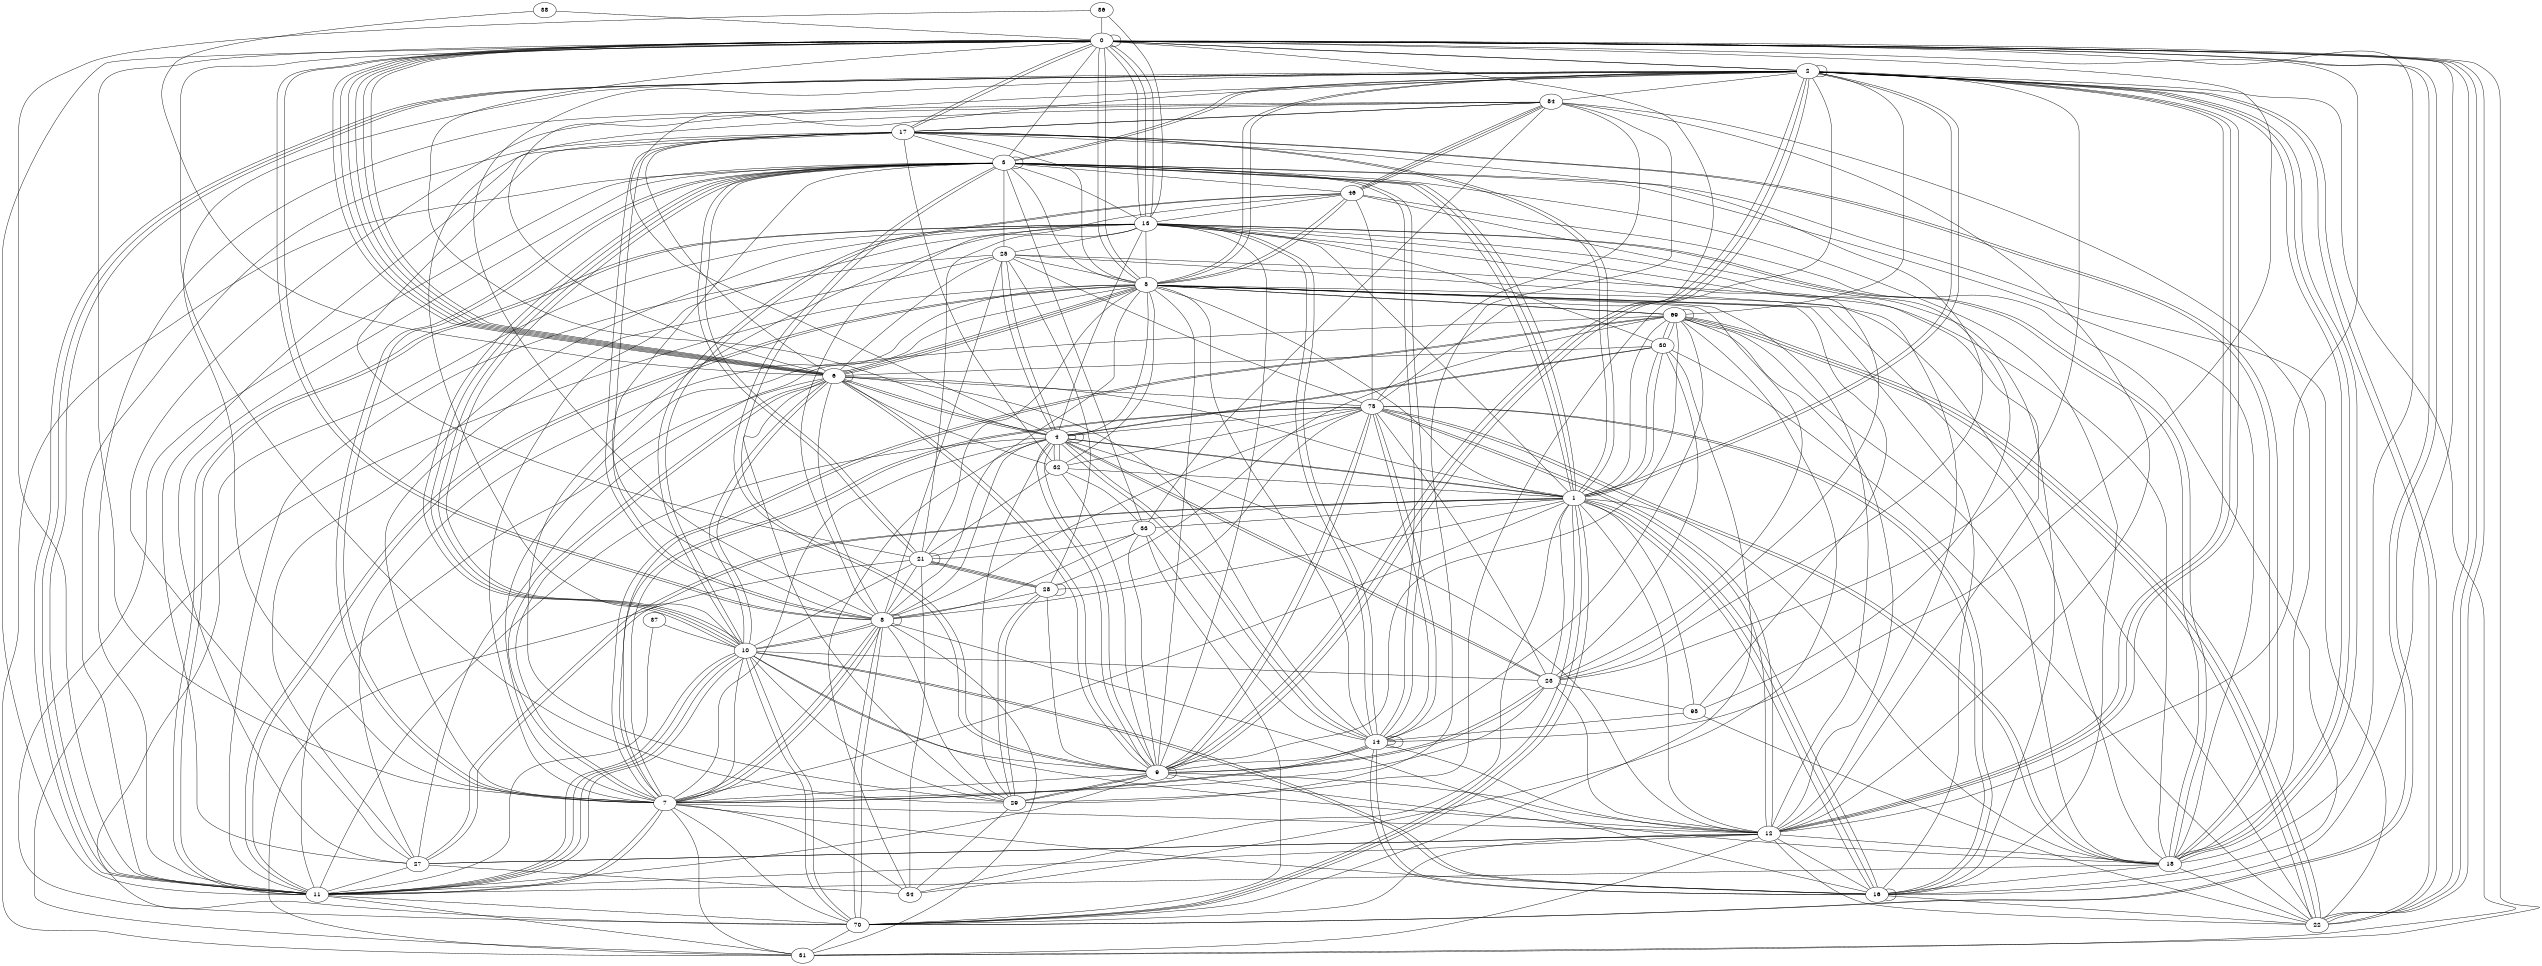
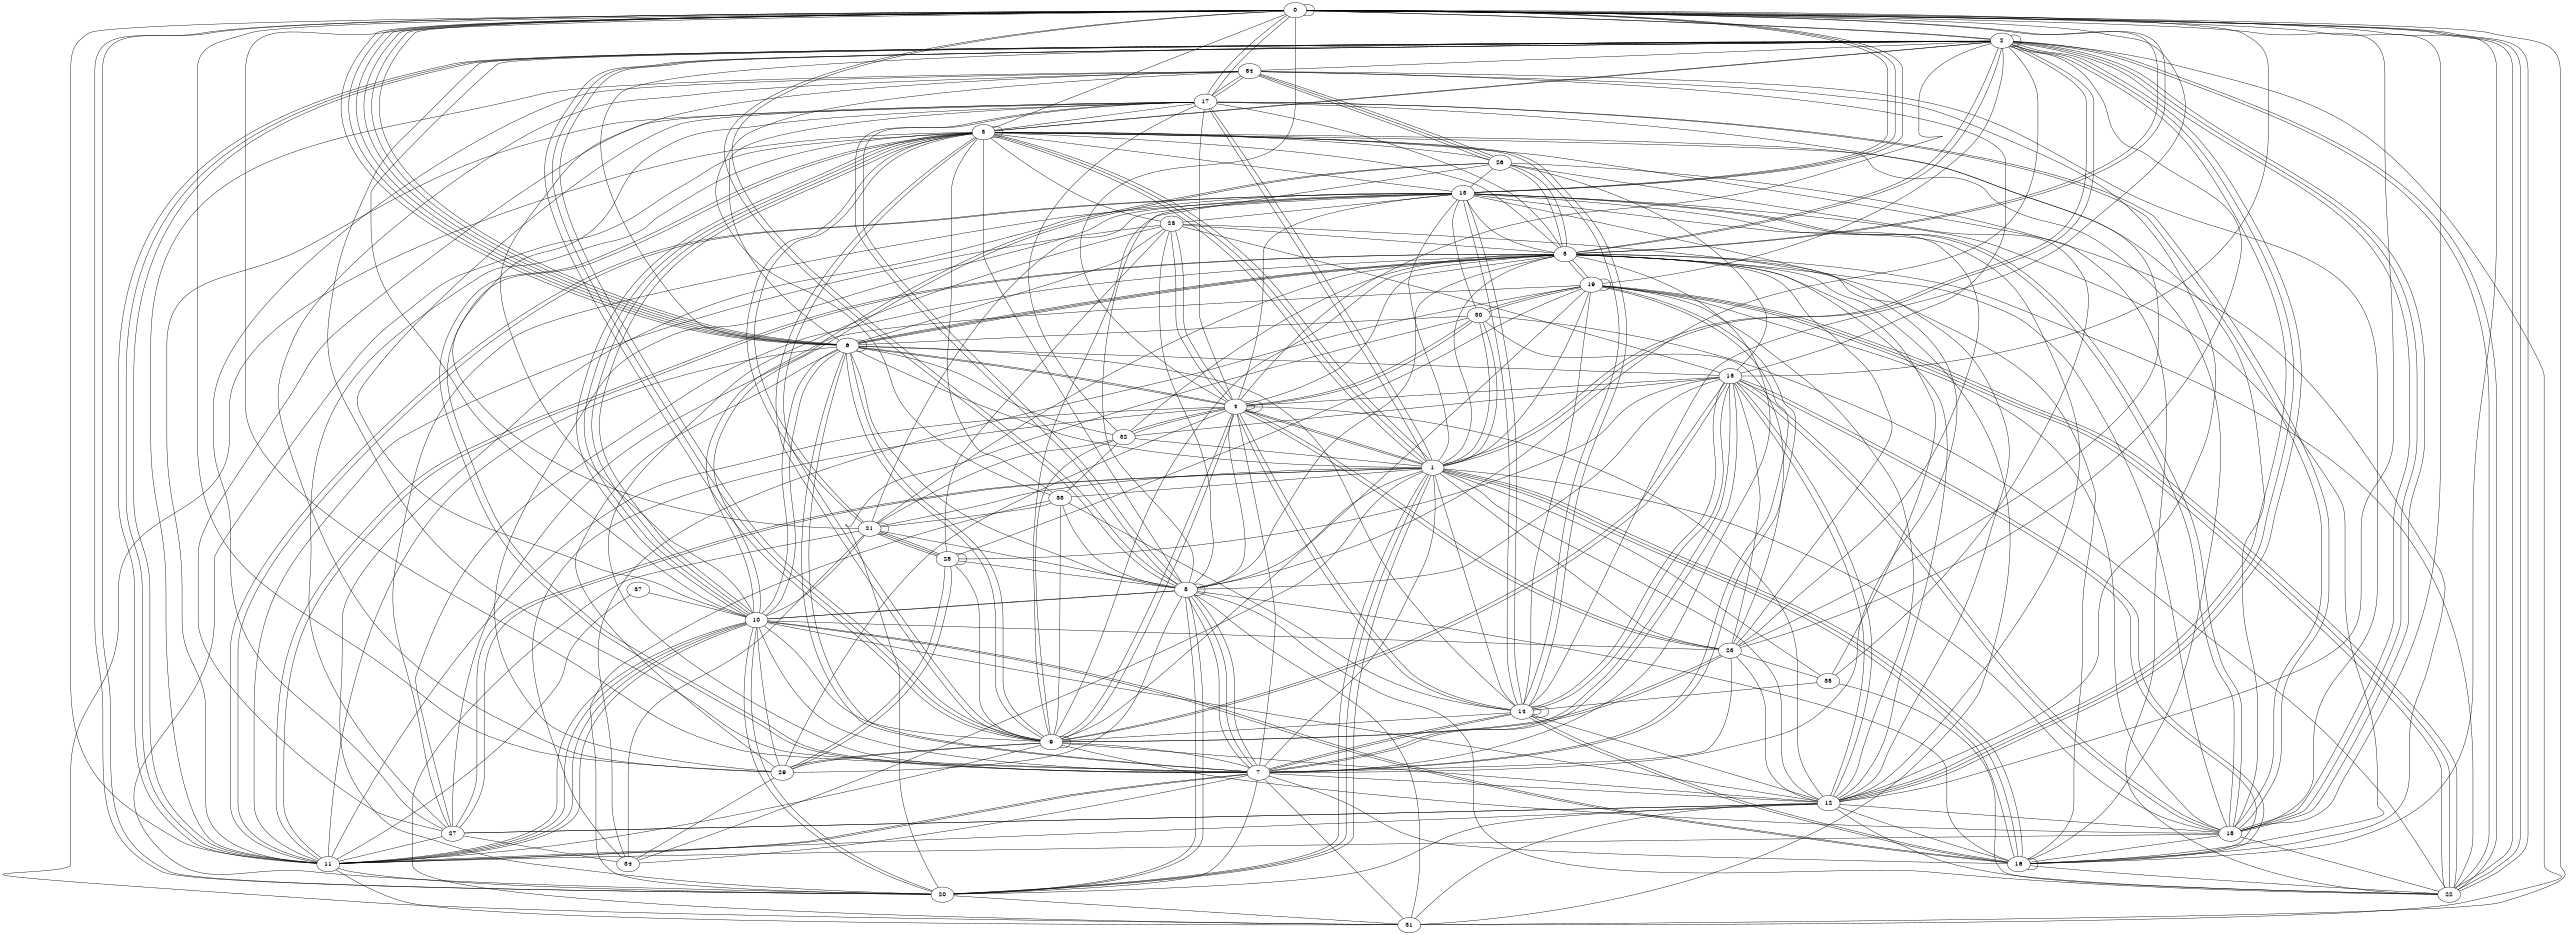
  graph {
    0
    2
    3
    5
    6
    8
    13
    16
    17
    22
    29
    31
    18
    1
    12
    7
    9
    11
    n19 [label=84]
    14
-   20 [label=70]
+   20
    21
    27
    10
    25
-   26 [label=46]
+   26
    23
-   19 [label=69]
+   19
    4
    32
-   15 [label=75]
+   15
    33
-   35 [label=95]
+   35
    28
    34
    30
-   36
    37
-   38
    0 -- 0
    0 -- 2
    0 -- 3
    0 -- 5
    0 -- 6
    0 -- 6
    0 -- 8
    0 -- 13
    0 -- 13
    0 -- 16
    0 -- 17
    0 -- 17
    0 -- 22
    0 -- 22
    0 -- 22
    0 -- 29
    0 -- 31
    0 -- 18
    2 -- 0
    2 -- 2
    2 -- 5
    2 -- 6
    2 -- 8
    2 -- 18
    2 -- 1
    2 -- 12
    2 -- 12
    2 -- 7
    2 -- 9
    2 -- 11
    2 -- 11
    2 -- n19
    3 -- 2
    3 -- 2
    3 -- 3
    3 -- 8
    3 -- 13
    3 -- 16
    3 -- 22
    3 -- 31
    3 -- 1
    3 -- 7
    3 -- 7
    3 -- 9
    3 -- 9
    3 -- 14
    3 -- 20
    3 -- 21
    3 -- 21
    3 -- 27
    3 -- 10
    3 -- 25
    3 -- 26
    5 -- 0
    5 -- 2
    5 -- 3
    5 -- 6
    5 -- 13
    5 -- 16
    5 -- 18
    5 -- 7
    5 -- 11
    5 -- 27
    5 -- 26
    5 -- 26
    5 -- 23
    5 -- 19
    5 -- 19
    6 -- 0
    6 -- 0
    6 -- 0
    6 -- 0
    6 -- 5
    6 -- 5
    6 -- 6
    6 -- 8
    6 -- 17
    6 -- 7
    6 -- 7
    6 -- 9
    6 -- 11
    6 -- 10
    6 -- 25
    6 -- 4
    6 -- 4
    6 -- 32
    6 -- 15
    8 -- 0
    8 -- 5
    8 -- 8
    8 -- 17
    8 -- 17
+   8 -- 22
    8 -- 29
    8 -- 31
    8 -- 7
    8 -- 7
    8 -- 20
    8 -- 10
    8 -- 25
    8 -- 26
    8 -- 33
    13 -- 0
    13 -- 29
    13 -- 18
    13 -- 18
    13 -- 12
    13 -- 7
    13 -- 9
    13 -- 11
    13 -- 14
    13 -- 25
    16 -- 8
    16 -- 13
    16 -- 16
    16 -- 22
    16 -- 1
    16 -- 1
    16 -- 12
    16 -- 7
    16 -- 14
    16 -- 14
    16 -- 10
    16 -- 15
    17 -- 3
    17 -- 5
    17 -- 18
    17 -- 11
+   17 -- 10
+   17 -- 4
    22 -- 2
    22 -- 2
    22 -- 5
    22 -- 18
    22 -- 12
    22 -- 19
    22 -- 35
    29 -- 6
    29 -- 9
    29 -- n19
    29 -- 10
    29 -- 28
    29 -- 34
    31 -- 2
    31 -- 5
    31 -- 21
    18 -- 2
    18 -- 2
    18 -- 3
    18 -- 16
    18 -- 17
    18 -- 1
    18 -- 9
    18 -- 11
    18 -- n19
-   18 -- 25
    18 -- 19
    18 -- 15
    1 -- 2
    1 -- 3
    1 -- 3
    1 -- 5
    1 -- 6
    1 -- 8
    1 -- 13
    1 -- 16
    1 -- 17
    1 -- 17
    1 -- 12
-   5 -- 14
+   1 -- 14
    1 -- 20
    1 -- 20
    1 -- 20
    1 -- 21
    1 -- 27
    1 -- 27
    1 -- 4
    1 -- 33
    1 -- 30
    1 -- 30
    12 -- 0
    12 -- 2
    12 -- 5
    12 -- 31
    12 -- 18
    12 -- 11
    12 -- n19
    12 -- 20
    12 -- 27
    12 -- 27
    12 -- 10
    12 -- 19
    12 -- 4
    12 -- 15
    7 -- 0
    7 -- 8
    7 -- 31
    7 -- 1
    7 -- 12
    7 -- 11
    7 -- 25
    7 -- 23
    7 -- 19
    7 -- 15
    7 -- 15
    9 -- 2
    9 -- 2
    9 -- 5
    9 -- 6
    9 -- 29
    9 -- 12
    9 -- 7
    9 -- 9
    9 -- 10
    9 -- 23
    9 -- 4
    9 -- 32
    9 -- 15
    9 -- 15
    9 -- 33
    9 -- 28
    11 -- 0
    11 -- 2
    11 -- 5
    11 -- 13
    11 -- 31
    11 -- 7
    11 -- 9
    11 -- 20
    11 -- 10
    11 -- 10
    11 -- 10
    11 -- 25
    n19 -- 17
    n19 -- 17
    n19 -- 11
    n19 -- 27
    n19 -- 10
    n19 -- 26
    n19 -- 15
    n19 -- 33
    14 -- 0
    14 -- 3
    14 -- 6
    14 -- 13
    14 -- 12
    14 -- 7
    14 -- 7
    14 -- 9
    14 -- 14
    14 -- 14
    14 -- 19
    14 -- 4
    14 -- 15
    20 -- 0
    20 -- 0
    20 -- 8
    20 -- 13
    20 -- 31
    20 -- 7
    20 -- 10
    21 -- 5
    21 -- 8
    21 -- 13
    21 -- 17
    21 -- 21
    21 -- 10
    21 -- 32
    21 -- 28
    21 -- 28
    27 -- 13
    27 -- 17
    27 -- 11
    27 -- 34
-   29 -- 2
+   10 -- 2
    10 -- 3
    10 -- 3
    10 -- 3
    10 -- 6
    10 -- 8
    10 -- 16
    10 -- 7
    10 -- 11
    10 -- 20
    10 -- 26
    10 -- 23
    25 -- 5
    25 -- 12
    25 -- 4
    25 -- 4
    25 -- 28
    26 -- 13
    26 -- 16
    26 -- n19
    26 -- n19
    26 -- 10
    26 -- 15
    26 -- 35
    23 -- 2
    23 -- 13
    23 -- 17
    23 -- 1
    23 -- 12
    23 -- 9
    23 -- 4
    23 -- 15
    23 -- 35
    19 -- 2
    19 -- 22
    19 -- 22
    19 -- 1
    19 -- 7
    19 -- 9
    19 -- 27
    19 -- 19
    19 -- 34
    19 -- 30
    19 -- 30
    4 -- 0
    4 -- 2
    4 -- 5
    4 -- 8
    4 -- 13
    4 -- 29
    4 -- 1
    4 -- 7
    4 -- 9
    4 -- 11
    4 -- 14
    4 -- 23
    4 -- 4
    4 -- 4
    4 -- 32
    4 -- 30
    32 -- 5
    32 -- 17
    32 -- 1
    32 -- 4
    32 -- 15
    15 -- 0
    15 -- 8
    15 -- 16
    15 -- 18
    15 -- 12
    15 -- 14
    15 -- 25
    15 -- 4
    33 -- 3
    33 -- 14
    33 -- 20
    33 -- 21
    33 -- 32
    35 -- 5
    35 -- 1
    35 -- 14
    28 -- 8
    28 -- 29
    28 -- 21
    28 -- 19
    28 -- 15
    28 -- 28
    34 -- 1
    34 -- 7
    34 -- 21
    34 -- 4
    30 -- 6
    30 -- 13
    30 -- 22
    30 -- 20
    30 -- 23
    30 -- 4
-   36 -- 0
-   36 -- 13
-   36 -- 11
    37 -- 11
    37 -- 10
-   38 -- 0
-   38 -- 6
  }
